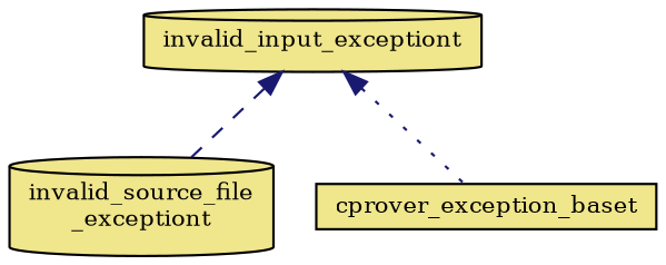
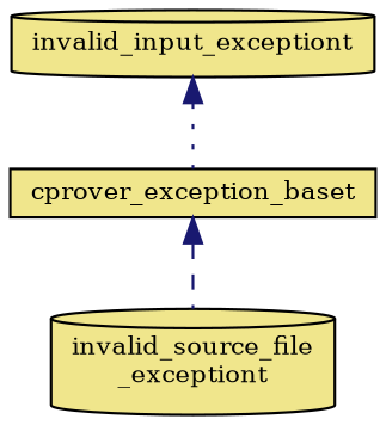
  digraph {
    fontname="DejaVu Serif"
    node [color=black fillcolor=khaki fontname="DejaVu Serif" fontsize=10 shape=cylinder style=filled]
    edge [color=midnightblue dir=back fontname="DejaVu Serif" fontsize=10 labelfontname=Helvetica labelfontsize=10]
    n1 [fontcolor=black height=0.2 label="invalid_source_file\l_exceptiont" width=0.4]
    n2 [height=0.2 label=invalid_input_exceptiont width=0.4]
    n3 [height=0.2 label=cprover_exception_baset shape=box width=0.4]
-   n2 -> n1 [style=dashed]
+   n3 -> n1 [style=dashed]
    n2 -> n3 [style=dotted]
  }
